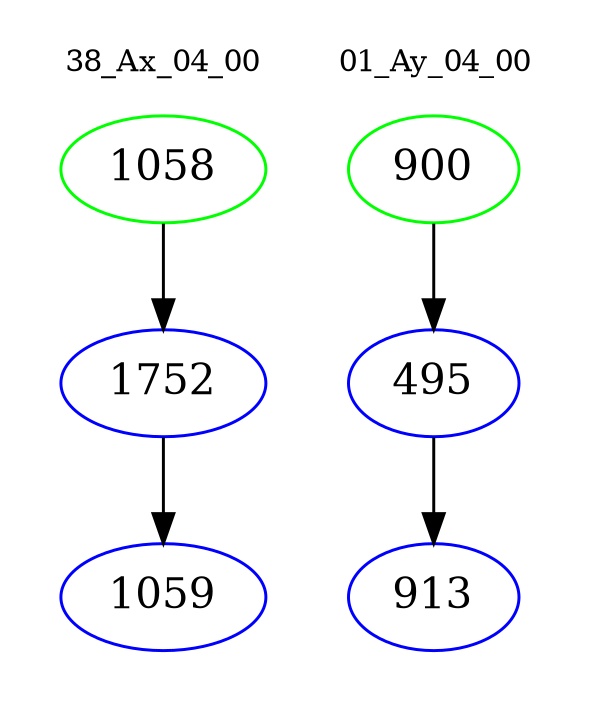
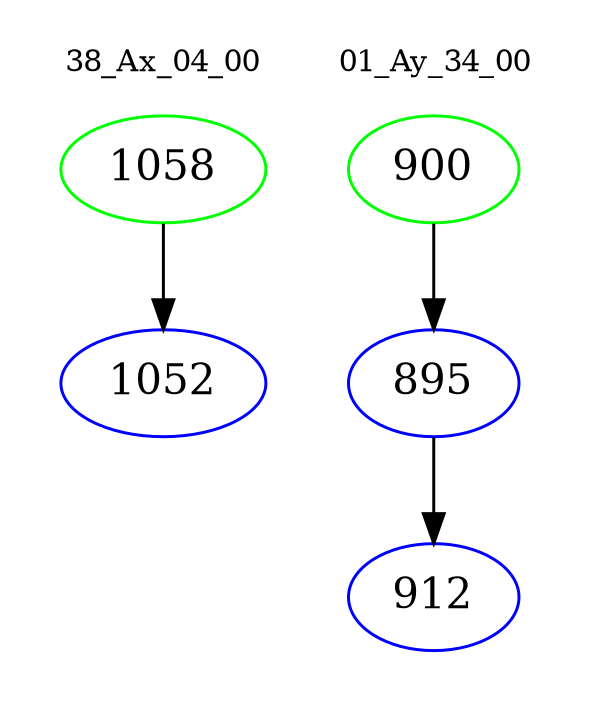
  digraph {
    node [color=blue]
    edge [color=black]
    n1 [color=green label=1058]
-   n2 [label=1752]
-   n3 [label=1059]
+   n2 [label=1052]
    n4 [color=green label=900]
-   n5 [label=495]
-   n6 [label=913]
+   n5 [label=895]
+   n6 [label=912]
    subgraph cluster_1 {
      color=white
      fontsize=10
      label="38_Ax_04_00"
      n1
      n2
-     n3
    }
    subgraph cluster_2 {
      color=white
      fontsize=10
-     label="01_Ay_04_00"
+     label="01_Ay_34_00"
      n4
      n5
      n6
    }
    n1 -> n2
-   n2 -> n3
    n4 -> n5
    n5 -> n6
  }
